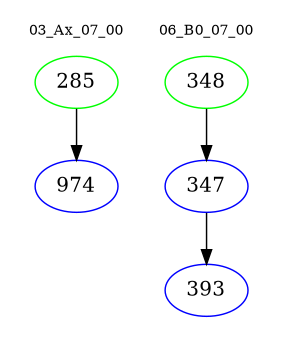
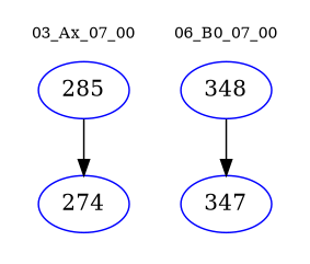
  digraph {
    node [color=blue]
    edge [color=black]
-   n1 [color=green label=285]
-   n2 [label=974]
-   n3 [color=green label=348]
+   n1 [label=285]
+   n2 [label=274]
+   n3 [label=348]
    n4 [label=347]
-   n5 [label=393]
    subgraph cluster_1 {
      color=white
      fontsize=10
      label="03_Ax_07_00"
      n1
      n2
    }
    subgraph cluster_2 {
      color=white
      fontsize=10
      label="06_B0_07_00"
      n3
      n4
-     n5
    }
    n1 -> n2
    n3 -> n4
-   n4 -> n5
  }
